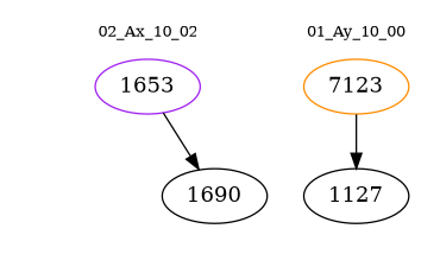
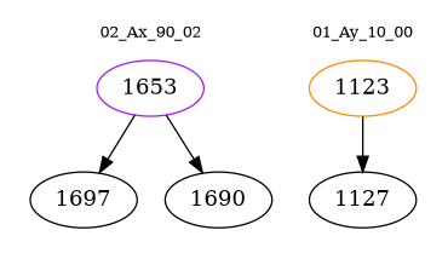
  digraph {
    node [color=black]
    edge [color=black]
    n1 [color=purple label=1653]
+   n2 [label=1697]
    n3 [label=1690]
-   n4 [color=darkorange label=7123]
+   n4 [color=darkorange label=1123]
    n5 [label=1127]
    subgraph cluster_1 {
      color=white
      fontsize=10
-     label="02_Ax_10_02"
+     label="02_Ax_90_02"
      n1
+     n2
      n3
    }
    subgraph cluster_2 {
      color=white
      fontsize=10
      label="01_Ay_10_00"
      n4
      n5
    }
+   n1 -> n2
    n1 -> n3
    n4 -> n5
  }
